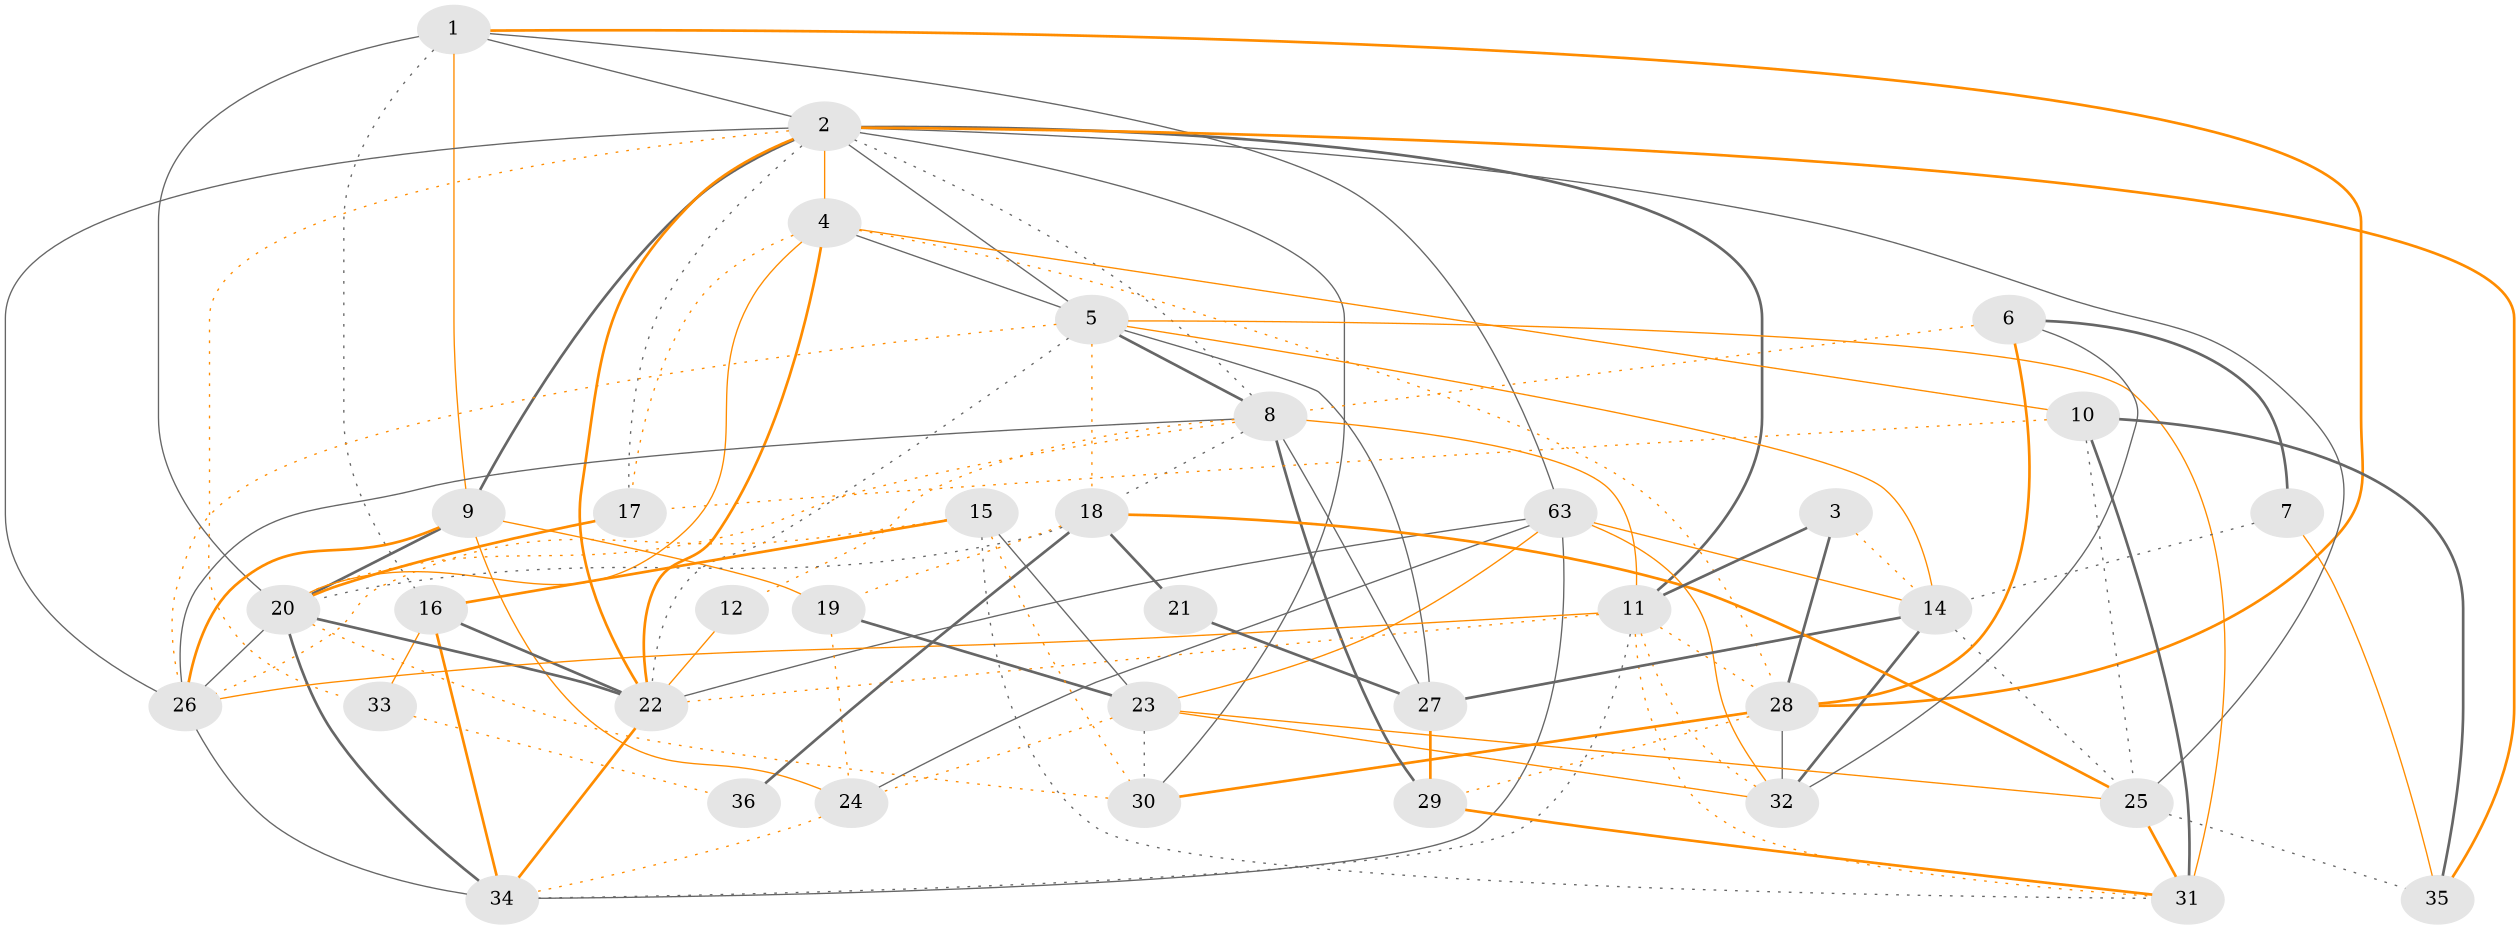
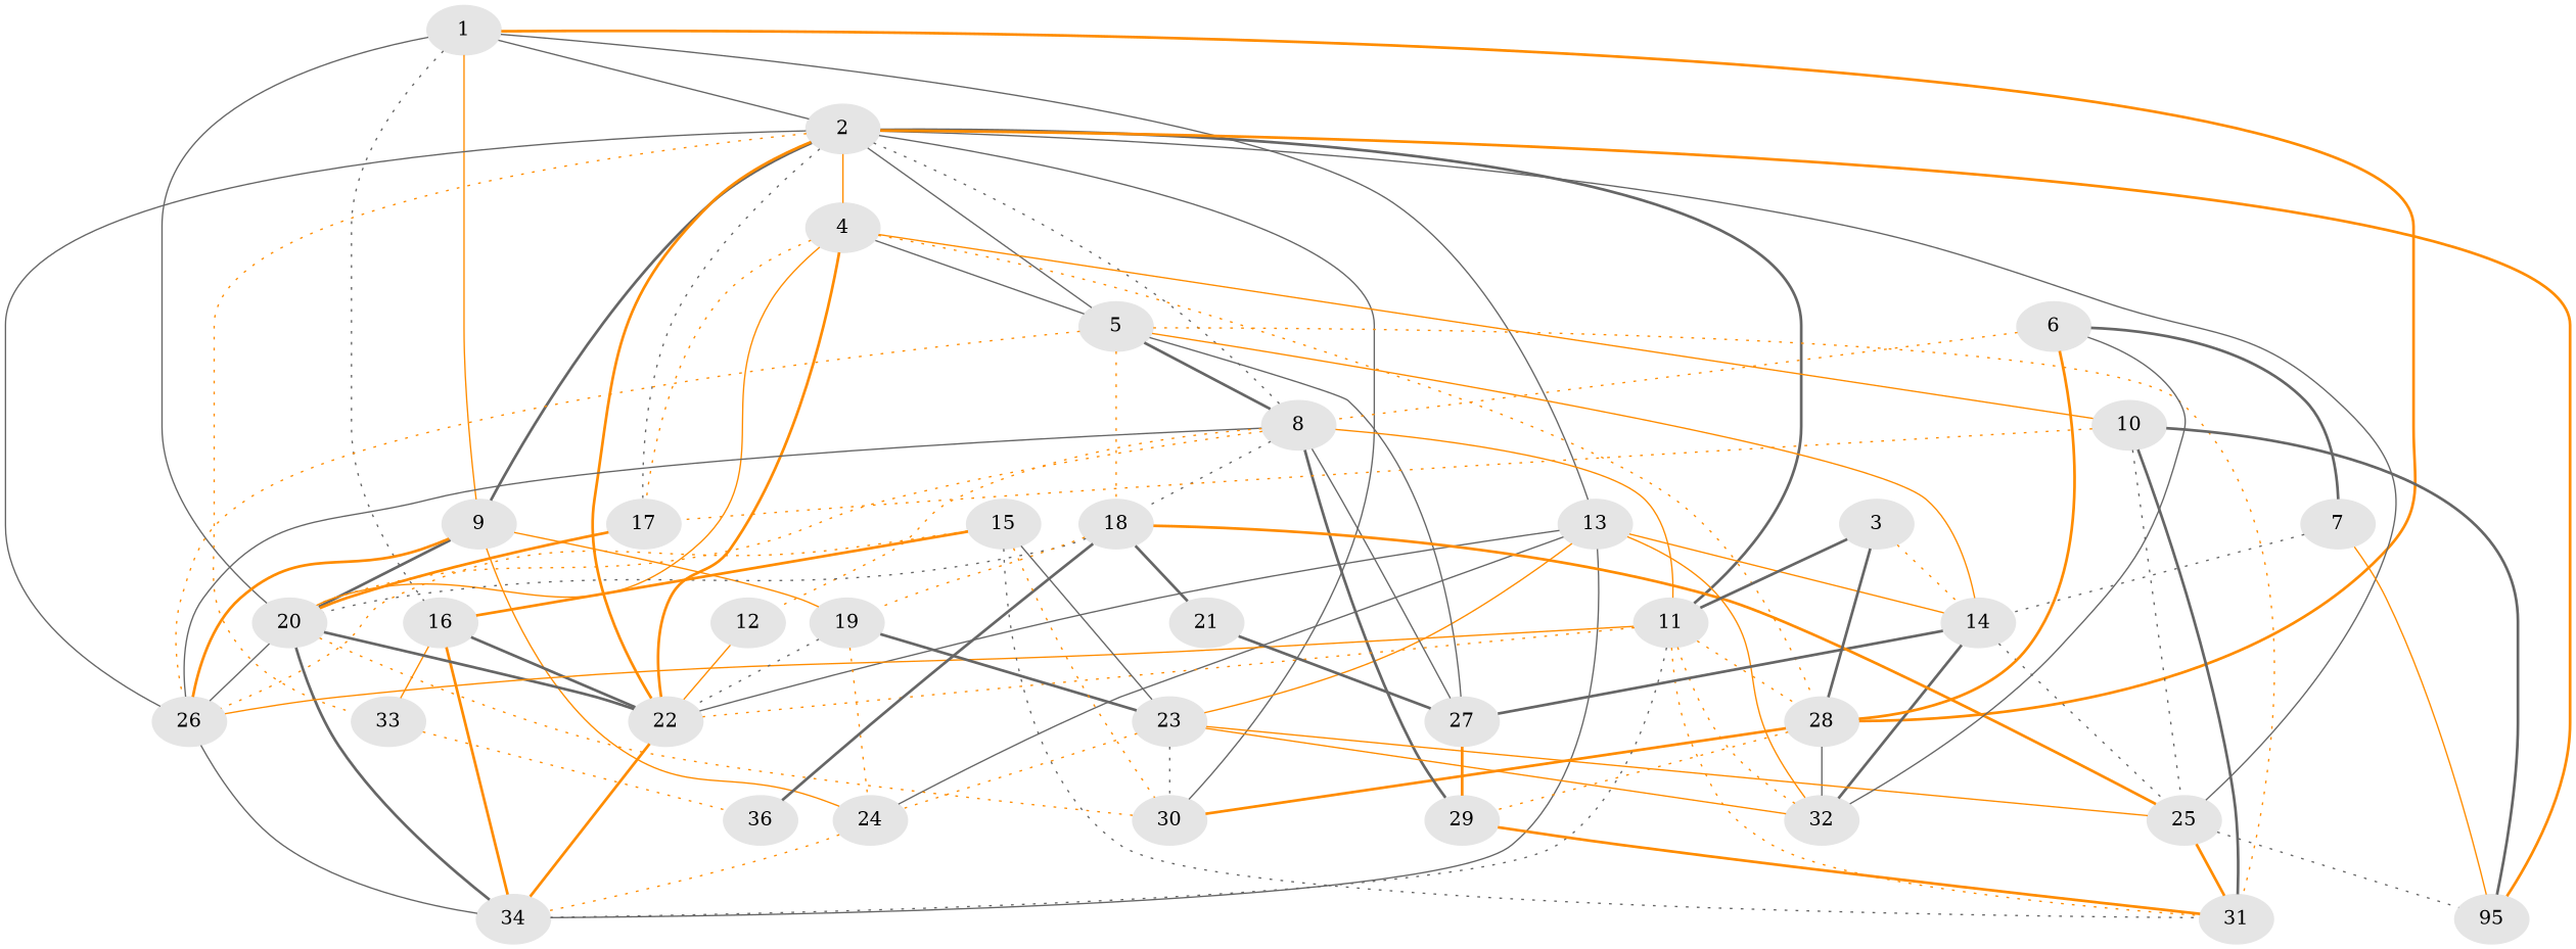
  graph {
    node [color=gray90 style=filled]
    edge [color=darkorange style=solid weight=1.0]
    1
    2
    9
-   13 [label=63]
+   13
    16
    20
    28
    4
    5
    8
    11
    17
    22
    25
    26
    30
    33
-   35
+   35 [label=95]
    19
    24
    14
    32
    34
    23
    29
    10
    18
    27
    31
    12
    36
    3
    21
    6
    7
    15
    1 -- 2 [color=gray40]
    1 -- 9
    1 -- 13 [color=gray40]
    1 -- 16 [color=gray40 style=dotted weight=2.0]
    1 -- 20 [color=gray40]
    1 -- 28 [style=bold]
    2 -- 9 [color=gray40 style=bold]
    2 -- 4 [weight=3.0]
    2 -- 5 [color=gray40 weight=2.0]
    2 -- 8 [color=gray40 style=dotted]
    2 -- 11 [color=gray40 style=bold]
    2 -- 17 [color=gray40 style=dotted weight=2.0]
    2 -- 22 [style=bold]
    2 -- 25 [color=gray40]
    2 -- 26 [color=gray40]
    2 -- 30 [color=gray40]
    2 -- 33 [style=dotted]
    2 -- 35 [style=bold]
    9 -- 20 [color=gray40 style=bold]
    9 -- 26 [style=bold weight=2.0]
    9 -- 19
    9 -- 24
    13 -- 22 [color=gray40]
    13 -- 24 [color=gray40]
    13 -- 14
    13 -- 32
    13 -- 34 [color=gray40]
    13 -- 23
    16 -- 22 [color=gray40 style=bold]
    16 -- 33
    16 -- 34 [style=bold weight=2.0]
    20 -- 22 [color=gray40 style=bold]
    20 -- 26 [color=gray40]
    20 -- 30 [style=dotted]
    20 -- 34 [color=gray40 style=bold]
    28 -- 30 [style=bold]
    28 -- 32 [color=gray40 weight=2.0]
    28 -- 29 [style=dotted]
    4 -- 20
    4 -- 28 [style=dotted]
    4 -- 5 [color=gray40]
    4 -- 17 [style=dotted]
    4 -- 22 [style=bold]
    4 -- 10
    5 -- 8 [color=gray40 style=bold]
-   5 -- 22 [color=gray40 style=dotted]
+   19 -- 22 [color=gray40 style=dotted]
    5 -- 26 [style=dotted]
    5 -- 14
    5 -- 18 [style=dotted]
    5 -- 27 [color=gray40]
-   5 -- 31 [weight=2.0]
+   5 -- 31 [style=dotted weight=2.0]
    8 -- 20 [style=dotted]
    8 -- 11 [weight=2.0]
    8 -- 26 [color=gray40]
    8 -- 29 [color=gray40 style=bold]
    8 -- 18 [color=gray40 style=dotted]
    8 -- 27 [color=gray40]
    8 -- 12 [style=dotted]
    11 -- 28 [style=dotted]
    11 -- 22 [style=dotted]
    11 -- 26 [weight=2.0]
    11 -- 32 [style=dotted]
    11 -- 34 [color=gray40 style=dotted]
    11 -- 31 [style=dotted]
    17 -- 20 [style=bold]
    22 -- 34 [style=bold]
    25 -- 35 [color=gray40 style=dotted]
    25 -- 31 [style=bold]
    26 -- 34 [color=gray40]
    33 -- 36 [style=dotted]
    19 -- 24 [style=dotted]
    19 -- 23 [color=gray40 style=bold]
    24 -- 34 [style=dotted]
    14 -- 25 [color=gray40 style=dotted]
    14 -- 32 [color=gray40 style=bold]
    14 -- 27 [color=gray40 style=bold]
    23 -- 25
    23 -- 30 [color=gray40 style=dotted]
    23 -- 24 [style=dotted]
    23 -- 32
    29 -- 31 [style=bold]
    10 -- 17 [style=dotted]
    10 -- 25 [color=gray40 style=dotted]
    10 -- 35 [color=gray40 style=bold]
    10 -- 31 [color=gray40 style=bold weight=2.0]
    18 -- 20 [color=gray40 style=dotted]
    18 -- 25 [style=bold]
    18 -- 19 [style=dotted]
    18 -- 36 [color=gray40 style=bold]
    18 -- 21 [color=gray40 style=bold]
    27 -- 29 [style=bold]
    12 -- 22
    3 -- 28 [color=gray40 style=bold]
    3 -- 11 [color=gray40 style=bold]
    3 -- 14 [style=dotted]
    21 -- 27 [color=gray40 style=bold]
    6 -- 28 [style=bold weight=2.0]
    6 -- 8 [style=dotted]
    6 -- 32 [color=gray40]
    6 -- 7 [color=gray40 style=bold]
    7 -- 35
    7 -- 14 [color=gray40 style=dotted]
    15 -- 16 [style=bold]
    15 -- 26 [style=dotted]
    15 -- 30 [style=dotted]
    15 -- 23 [color=gray40]
    15 -- 31 [color=gray40 style=dotted]
  }
